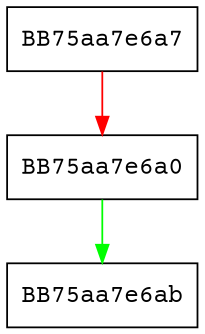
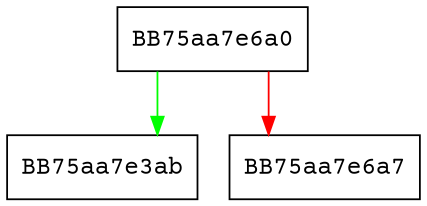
  digraph {
    fontname="Courier Prime"
    splines=ortho
    node [fontname="Courier Prime" shape=box]
    edge [fontname="Courier Prime"]
    BB75aa7e6a0
-   BB75aa7e6ab
+   BB75aa7e6ab [label=BB75aa7e3ab]
    BB75aa7e6a7
    BB75aa7e6a0 -> BB75aa7e6ab [color=green]
-   BB75aa7e6a7 -> BB75aa7e6a0 [color=red]
+   BB75aa7e6a0 -> BB75aa7e6a7 [color=red]
  }
